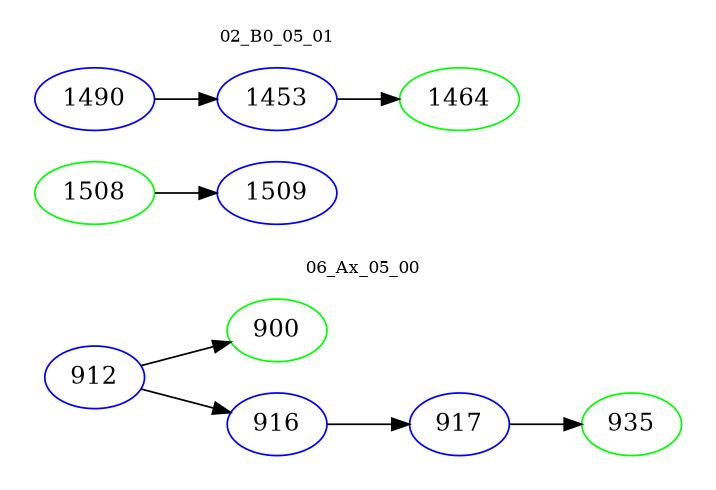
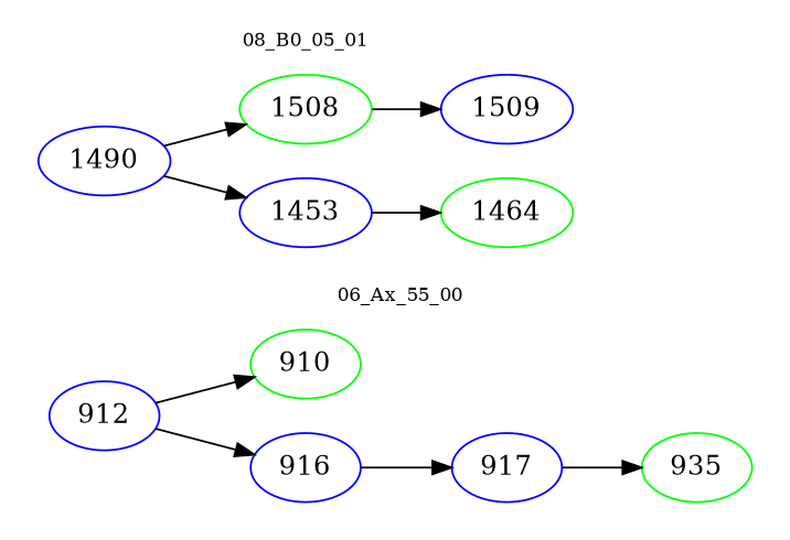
  digraph {
    fontname="DejaVu Serif"
    rankdir=LR
    node [color=blue fontname="DejaVu Serif"]
    edge [color=black fontname="DejaVu Serif"]
    n1 [label=916]
    n2 [label=912]
    n3 [label=917]
-   n4 [color=green label=900]
+   n4 [color=green label=910]
    n5 [color=green label=935]
    n6 [label=1490]
    n7 [label=1453]
    n8 [color=green label=1508]
    n9 [color=green label=1464]
    n10 [label=1509]
    subgraph cluster_1 {
      color=white
      fontsize=10
-     label="06_Ax_05_00"
+     label="06_Ax_55_00"
      n1
      n2
      n3
      n4
      n5
    }
    subgraph cluster_2 {
      color=white
      fontsize=10
-     label="02_B0_05_01"
+     label="08_B0_05_01"
      n6
      n7
      n8
      n9
      n10
    }
    n1 -> n3
    n2 -> n1
    n2 -> n4
    n3 -> n5
    n6 -> n7
+   n6 -> n8
    n7 -> n9
    n8 -> n10
  }
